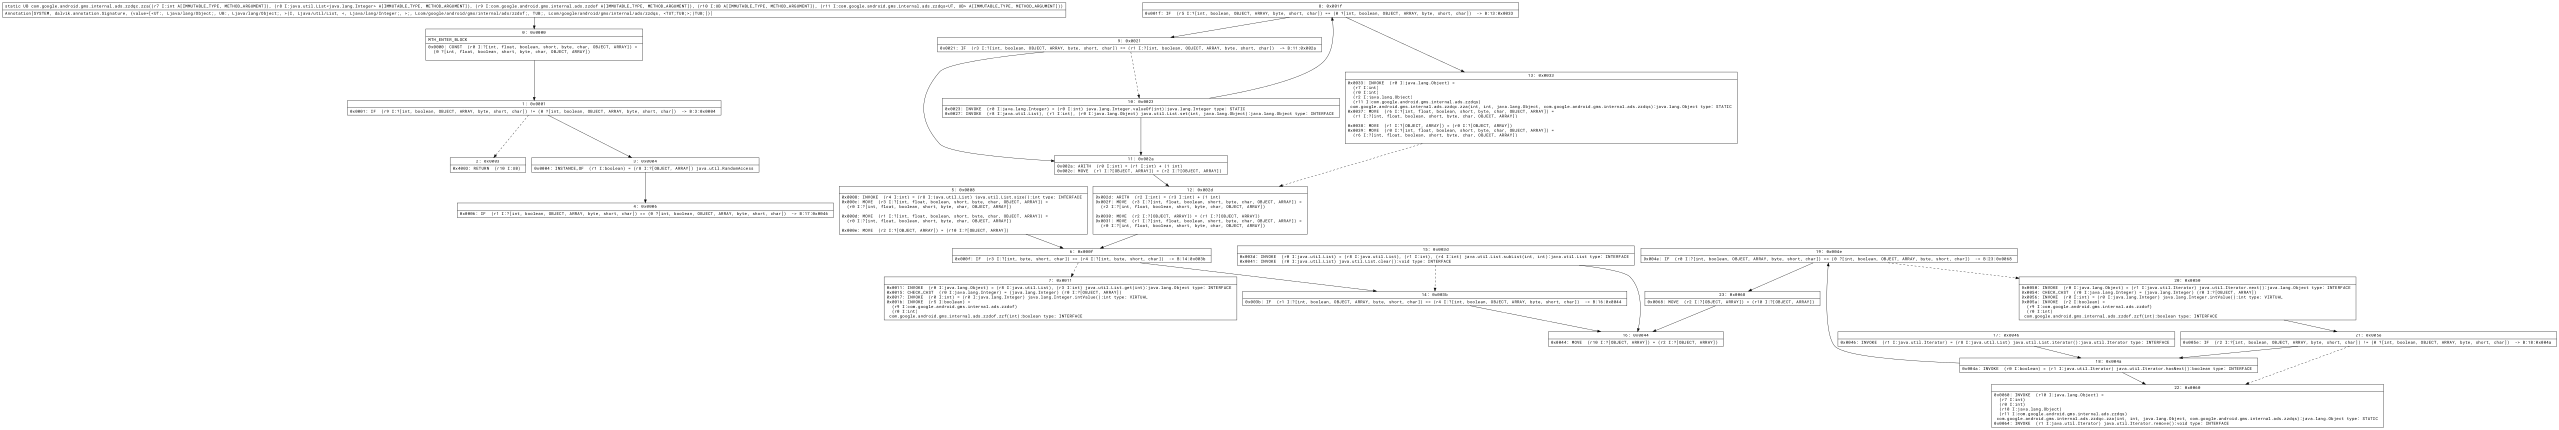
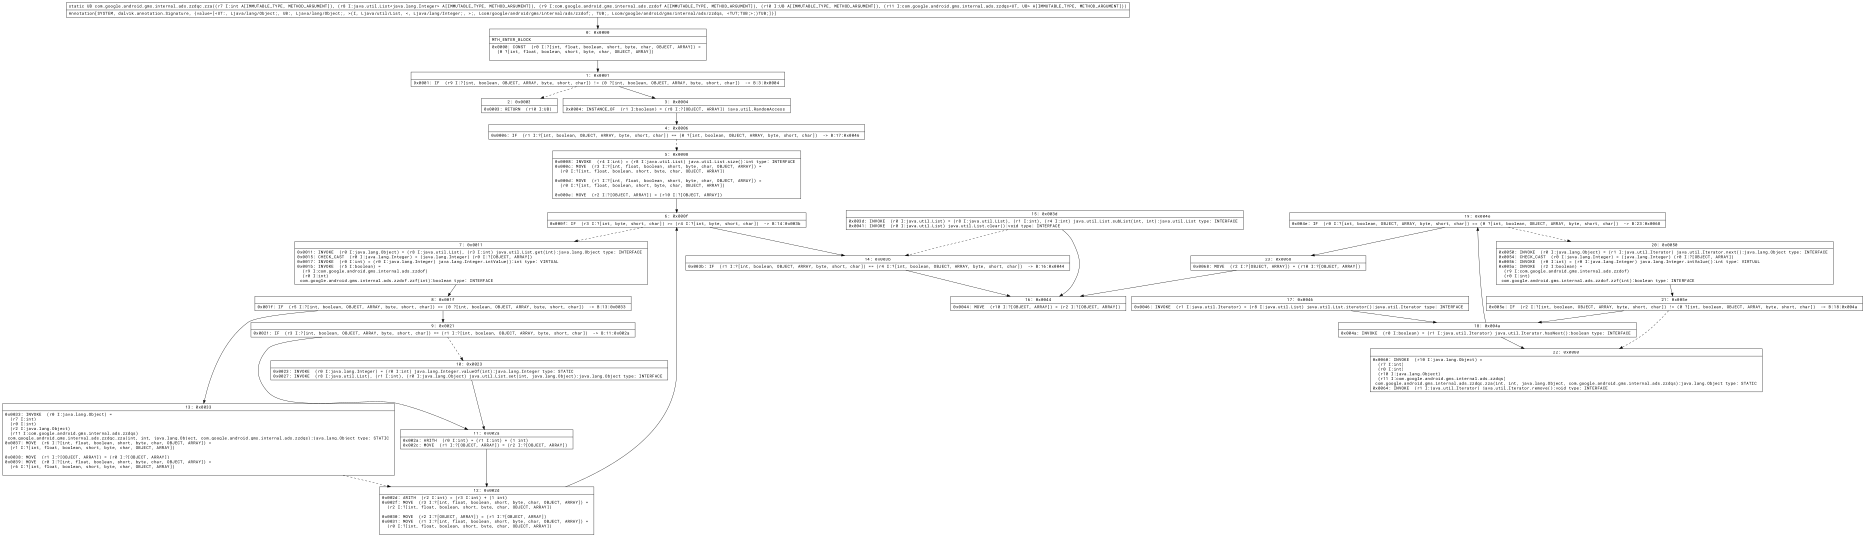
  digraph {
    fontname="Roboto Mono"
    node [fontname="Roboto Mono" shape=record]
    edge [fontname="Roboto Mono"]
    n1 [label="{0\:\ 0x0000|MTH_ENTER_BLOCK\l|0x0000: CONST  (r0 I:?[int, float, boolean, short, byte, char, OBJECT, ARRAY]) = \l  (0 ?[int, float, boolean, short, byte, char, OBJECT, ARRAY])\l \l}"]
    n2 [label="{1\:\ 0x0001|0x0001: IF  (r9 I:?[int, boolean, OBJECT, ARRAY, byte, short, char]) != (0 ?[int, boolean, OBJECT, ARRAY, byte, short, char])  \-\> B:3:0x0004 \l}"]
-   n3 [label="{2\:\ 0x0003|0x4003: RETURN  (r10 I:UB) \l}"]
+   n3 [label="{2\:\ 0x0003|0x0003: RETURN  (r10 I:UB) \l}"]
    n4 [label="{3\:\ 0x0004|0x0004: INSTANCE_OF  (r1 I:boolean) = (r8 I:?[OBJECT, ARRAY]) java.util.RandomAccess \l}"]
    n5 [label="{4\:\ 0x0006|0x0006: IF  (r1 I:?[int, boolean, OBJECT, ARRAY, byte, short, char]) == (0 ?[int, boolean, OBJECT, ARRAY, byte, short, char])  \-\> B:17:0x0046 \l}"]
    n6 [label="{5\:\ 0x0008|0x0008: INVOKE  (r4 I:int) = (r8 I:java.util.List) java.util.List.size():int type: INTERFACE \l0x000c: MOVE  (r3 I:?[int, float, boolean, short, byte, char, OBJECT, ARRAY]) = \l  (r0 I:?[int, float, boolean, short, byte, char, OBJECT, ARRAY])\l \l0x000d: MOVE  (r1 I:?[int, float, boolean, short, byte, char, OBJECT, ARRAY]) = \l  (r0 I:?[int, float, boolean, short, byte, char, OBJECT, ARRAY])\l \l0x000e: MOVE  (r2 I:?[OBJECT, ARRAY]) = (r10 I:?[OBJECT, ARRAY]) \l}"]
    n7 [label="{6\:\ 0x000f|0x000f: IF  (r3 I:?[int, byte, short, char]) \>= (r4 I:?[int, byte, short, char])  \-\> B:14:0x003b \l}"]
    n8 [label="{17\:\ 0x0046|0x0046: INVOKE  (r1 I:java.util.Iterator) = (r8 I:java.util.List) java.util.List.iterator():java.util.Iterator type: INTERFACE \l}"]
    n9 [label="{18\:\ 0x004a|0x004a: INVOKE  (r0 I:boolean) = (r1 I:java.util.Iterator) java.util.Iterator.hasNext():boolean type: INTERFACE \l}"]
    n10 [label="{7\:\ 0x0011|0x0011: INVOKE  (r0 I:java.lang.Object) = (r8 I:java.util.List), (r3 I:int) java.util.List.get(int):java.lang.Object type: INTERFACE \l0x0015: CHECK_CAST  (r0 I:java.lang.Integer) = (java.lang.Integer) (r0 I:?[OBJECT, ARRAY]) \l0x0017: INVOKE  (r0 I:int) = (r0 I:java.lang.Integer) java.lang.Integer.intValue():int type: VIRTUAL \l0x001b: INVOKE  (r5 I:boolean) = \l  (r9 I:com.google.android.gms.internal.ads.zzdof)\l  (r0 I:int)\l com.google.android.gms.internal.ads.zzdof.zzf(int):boolean type: INTERFACE \l}"]
    n11 [label="{14\:\ 0x003b|0x003b: IF  (r1 I:?[int, boolean, OBJECT, ARRAY, byte, short, char]) == (r4 I:?[int, boolean, OBJECT, ARRAY, byte, short, char])  \-\> B:16:0x0044 \l}"]
    n12 [label="{8\:\ 0x001f|0x001f: IF  (r5 I:?[int, boolean, OBJECT, ARRAY, byte, short, char]) == (0 ?[int, boolean, OBJECT, ARRAY, byte, short, char])  \-\> B:13:0x0033 \l}"]
    n13 [label="{16\:\ 0x0044|0x0044: MOVE  (r10 I:?[OBJECT, ARRAY]) = (r2 I:?[OBJECT, ARRAY]) \l}"]
    n14 [label="{9\:\ 0x0021|0x0021: IF  (r3 I:?[int, boolean, OBJECT, ARRAY, byte, short, char]) == (r1 I:?[int, boolean, OBJECT, ARRAY, byte, short, char])  \-\> B:11:0x002a \l}"]
    n15 [label="{13\:\ 0x0033|0x0033: INVOKE  (r0 I:java.lang.Object) = \l  (r7 I:int)\l  (r0 I:int)\l  (r2 I:java.lang.Object)\l  (r11 I:com.google.android.gms.internal.ads.zzdqs)\l com.google.android.gms.internal.ads.zzdqc.zza(int, int, java.lang.Object, com.google.android.gms.internal.ads.zzdqs):java.lang.Object type: STATIC \l0x0037: MOVE  (r6 I:?[int, float, boolean, short, byte, char, OBJECT, ARRAY]) = \l  (r1 I:?[int, float, boolean, short, byte, char, OBJECT, ARRAY])\l \l0x0038: MOVE  (r1 I:?[OBJECT, ARRAY]) = (r0 I:?[OBJECT, ARRAY]) \l0x0039: MOVE  (r0 I:?[int, float, boolean, short, byte, char, OBJECT, ARRAY]) = \l  (r6 I:?[int, float, boolean, short, byte, char, OBJECT, ARRAY])\l \l}"]
    n16 [label="{10\:\ 0x0023|0x0023: INVOKE  (r0 I:java.lang.Integer) = (r0 I:int) java.lang.Integer.valueOf(int):java.lang.Integer type: STATIC \l0x0027: INVOKE  (r8 I:java.util.List), (r1 I:int), (r0 I:java.lang.Object) java.util.List.set(int, java.lang.Object):java.lang.Object type: INTERFACE \l}"]
    n17 [label="{11\:\ 0x002a|0x002a: ARITH  (r0 I:int) = (r1 I:int) + (1 int) \l0x002c: MOVE  (r1 I:?[OBJECT, ARRAY]) = (r2 I:?[OBJECT, ARRAY]) \l}"]
    n18 [label="{12\:\ 0x002d|0x002d: ARITH  (r2 I:int) = (r3 I:int) + (1 int) \l0x002f: MOVE  (r3 I:?[int, float, boolean, short, byte, char, OBJECT, ARRAY]) = \l  (r2 I:?[int, float, boolean, short, byte, char, OBJECT, ARRAY])\l \l0x0030: MOVE  (r2 I:?[OBJECT, ARRAY]) = (r1 I:?[OBJECT, ARRAY]) \l0x0031: MOVE  (r1 I:?[int, float, boolean, short, byte, char, OBJECT, ARRAY]) = \l  (r0 I:?[int, float, boolean, short, byte, char, OBJECT, ARRAY])\l \l}"]
    n19 [label="{15\:\ 0x003d|0x003d: INVOKE  (r0 I:java.util.List) = (r8 I:java.util.List), (r1 I:int), (r4 I:int) java.util.List.subList(int, int):java.util.List type: INTERFACE \l0x0041: INVOKE  (r0 I:java.util.List) java.util.List.clear():void type: INTERFACE \l}"]
    n20 [label="{19\:\ 0x004e|0x004e: IF  (r0 I:?[int, boolean, OBJECT, ARRAY, byte, short, char]) == (0 ?[int, boolean, OBJECT, ARRAY, byte, short, char])  \-\> B:23:0x0068 \l}"]
    n21 [label="{22\:\ 0x0060|0x0060: INVOKE  (r10 I:java.lang.Object) = \l  (r7 I:int)\l  (r0 I:int)\l  (r10 I:java.lang.Object)\l  (r11 I:com.google.android.gms.internal.ads.zzdqs)\l com.google.android.gms.internal.ads.zzdqc.zza(int, int, java.lang.Object, com.google.android.gms.internal.ads.zzdqs):java.lang.Object type: STATIC \l0x0064: INVOKE  (r1 I:java.util.Iterator) java.util.Iterator.remove():void type: INTERFACE \l}"]
    n22 [label="{20\:\ 0x0050|0x0050: INVOKE  (r0 I:java.lang.Object) = (r1 I:java.util.Iterator) java.util.Iterator.next():java.lang.Object type: INTERFACE \l0x0054: CHECK_CAST  (r0 I:java.lang.Integer) = (java.lang.Integer) (r0 I:?[OBJECT, ARRAY]) \l0x0056: INVOKE  (r0 I:int) = (r0 I:java.lang.Integer) java.lang.Integer.intValue():int type: VIRTUAL \l0x005a: INVOKE  (r2 I:boolean) = \l  (r9 I:com.google.android.gms.internal.ads.zzdof)\l  (r0 I:int)\l com.google.android.gms.internal.ads.zzdof.zzf(int):boolean type: INTERFACE \l}"]
    n23 [label="{23\:\ 0x0068|0x0068: MOVE  (r2 I:?[OBJECT, ARRAY]) = (r10 I:?[OBJECT, ARRAY]) \l}"]
    n24 [label="{21\:\ 0x005e|0x005e: IF  (r2 I:?[int, boolean, OBJECT, ARRAY, byte, short, char]) != (0 ?[int, boolean, OBJECT, ARRAY, byte, short, char])  \-\> B:18:0x004a \l}"]
    n25 [label="{static UB com.google.android.gms.internal.ads.zzdqc.zza((r7 I:int A[IMMUTABLE_TYPE, METHOD_ARGUMENT]), (r8 I:java.util.List\<java.lang.Integer\> A[IMMUTABLE_TYPE, METHOD_ARGUMENT]), (r9 I:com.google.android.gms.internal.ads.zzdof A[IMMUTABLE_TYPE, METHOD_ARGUMENT]), (r10 I:UB A[IMMUTABLE_TYPE, METHOD_ARGUMENT]), (r11 I:com.google.android.gms.internal.ads.zzdqs\<UT, UB\> A[IMMUTABLE_TYPE, METHOD_ARGUMENT]))  | Annotation[SYSTEM, dalvik.annotation.Signature, \{value=[\<UT:, Ljava\/lang\/Object;, UB:, Ljava\/lang\/Object;, \>(I, Ljava\/util\/List, \<, Ljava\/lang\/Integer;, \>;, Lcom\/google\/android\/gms\/internal\/ads\/zzdof;, TUB;, Lcom\/google\/android\/gms\/internal\/ads\/zzdqs, \<TUT;TUB;\>;)TUB;]\}]\l}"]
    n1 -> n2
    n2 -> n3 [style=dashed]
    n2 -> n4
    n4 -> n5
+   n5 -> n6 [style=dashed]
    n6 -> n7
    n7 -> n10 [style=dashed]
    n7 -> n11
    n8 -> n9
    n9 -> n20
    n9 -> n21
-   n16 -> n12
+   n10 -> n12
    n11 -> n13
    n12 -> n14 [style=solid]
    n12 -> n15
    n14 -> n16 [style=dashed]
    n14 -> n17
    n15 -> n18 [style=dashed]
    n16 -> n17
    n17 -> n18
    n18 -> n7
    n19 -> n11 [style=dashed]
    n19 -> n13
    n20 -> n22 [style=dashed]
    n20 -> n23
    n22 -> n24
    n23 -> n13
    n24 -> n9
    n24 -> n21 [style=dashed]
    n25 -> n1
  }
